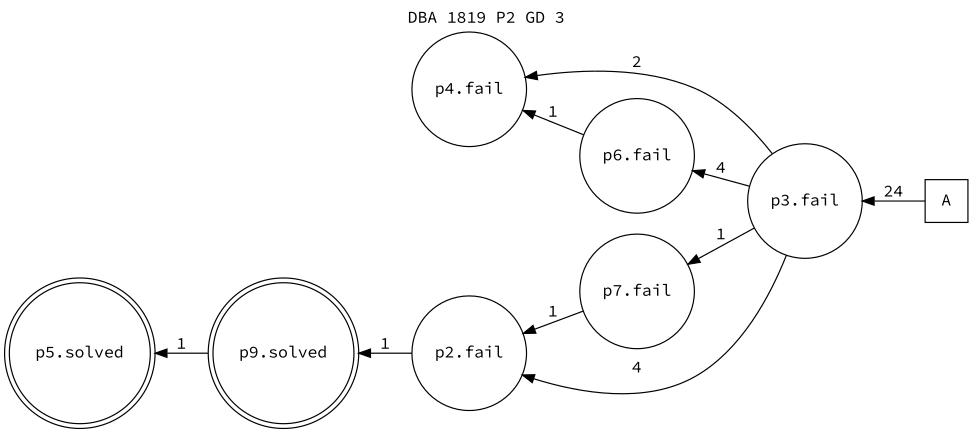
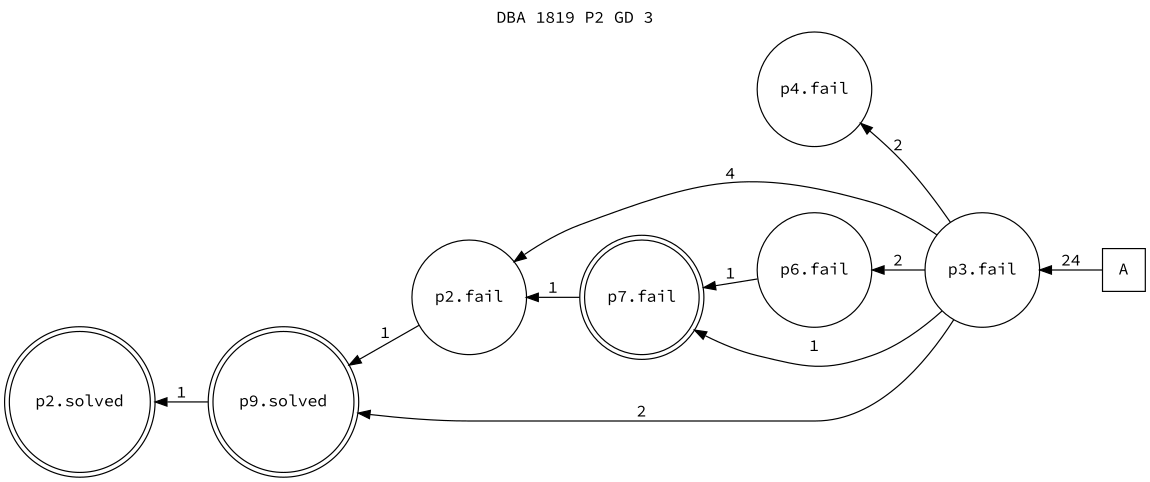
  digraph {
    fontname="Source Code Pro"
    label=" DBA 1819 P2 GD 3 "
    labelloc=tl
    rankdir=RL
    node [fontname="Source Code Pro" shape=circle]
    edge [fontname="Source Code Pro"]
    n1 [label=A shape=square]
    n2 [label="p3.fail"]
    n3 [label="p4.fail"]
    n4 [label="p2.fail"]
    n5 [label="p6.fail"]
-   n6 [label="p7.fail"]
+   n6 [label="p7.fail" shape=doublecircle]
    n7 [label="p9.solved" shape=doublecircle]
-   n8 [label="p5.solved" shape=doublecircle]
+   n8 [label="p2.solved" shape=doublecircle]
    n1 -> n2 [label=24]
    n2 -> n3 [label=2]
    n2 -> n4 [label=4]
-   n2 -> n5 [label=4]
+   n2 -> n5 [label=2]
    n2 -> n6 [label=1]
+   n2 -> n7 [label=2]
    n4 -> n7 [label=1]
-   n5 -> n3 [label=1]
+   n5 -> n6 [label=1]
    n6 -> n4 [label=1]
    n7 -> n8 [label=1]
  }
